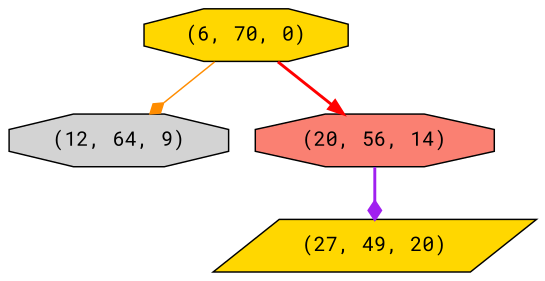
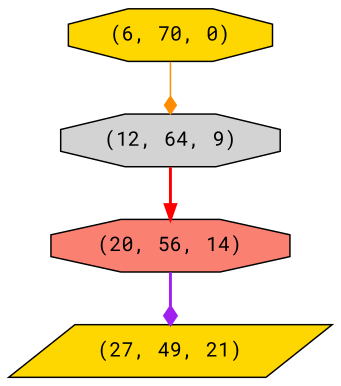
  digraph {
    fontname="Roboto Mono"
    node [fillcolor=gold fontname="Roboto Mono" shape=octagon style=filled]
    edge [arrowhead=diamond fontname="Roboto Mono" style=bold]
    n1 [label="(6, 70, 0)"]
    "(12, 64, 9)" [fillcolor=lightgrey]
    "(20, 56, 14)" [fillcolor=salmon]
-   "(27, 49, 20)" [shape=parallelogram]
+   "(27, 49, 20)" [shape=parallelogram label="(27, 49, 21)"]
    n1 -> "(12, 64, 9)" [color=darkorange style=solid]
-   n1 -> "(20, 56, 14)" [arrowhead=normal color=red]
+   "(12, 64, 9)" -> "(20, 56, 14)" [arrowhead=normal color=red]
    "(20, 56, 14)" -> "(27, 49, 20)" [color=purple]
  }
